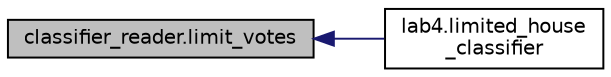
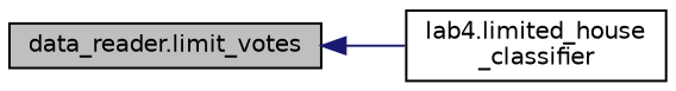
  digraph {
    rankdir=LR
    node [color=black fontname=Helvetica fontsize=10 shape=record style=filled]
-   n1 [fillcolor=grey75 fontcolor=black height=0.2 label="classifier_reader.limit_votes" width=0.4]
+   n1 [fillcolor=grey75 fontcolor=black height=0.2 label="data_reader.limit_votes" width=0.4]
    n2 [fillcolor=white height=0.2 label="lab4.limited_house\l_classifier" width=0.4]
    n1 -> n2 [color=midnightblue dir=back fontname=Helvetica fontsize=10 labelfontname=Helvetica labelfontsize=10 style=solid]
  }
